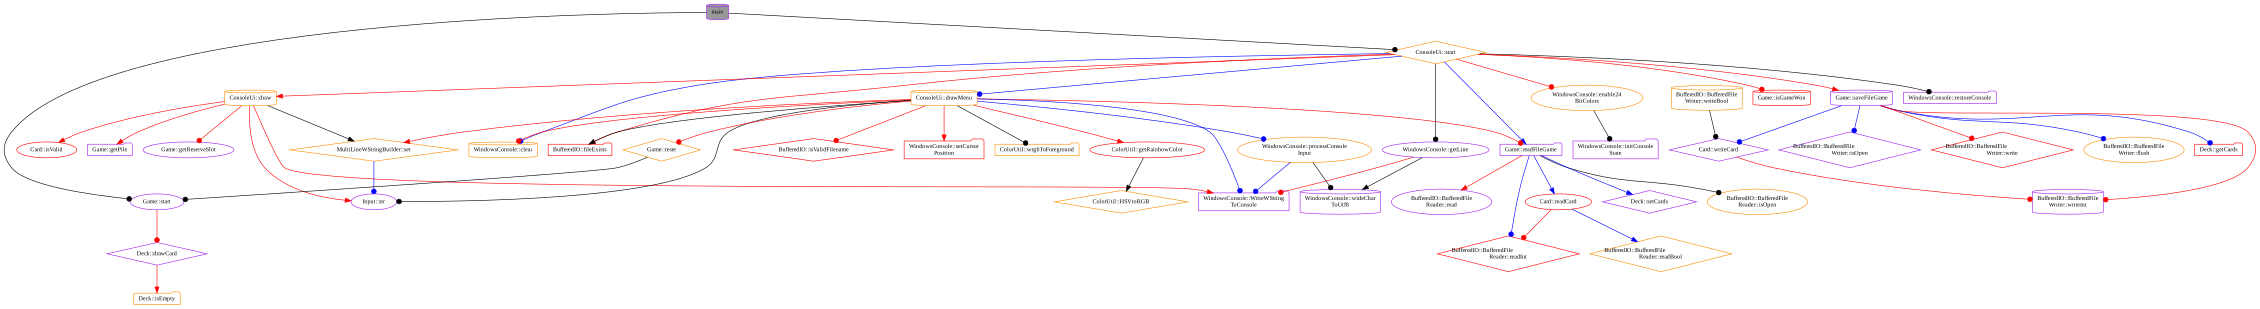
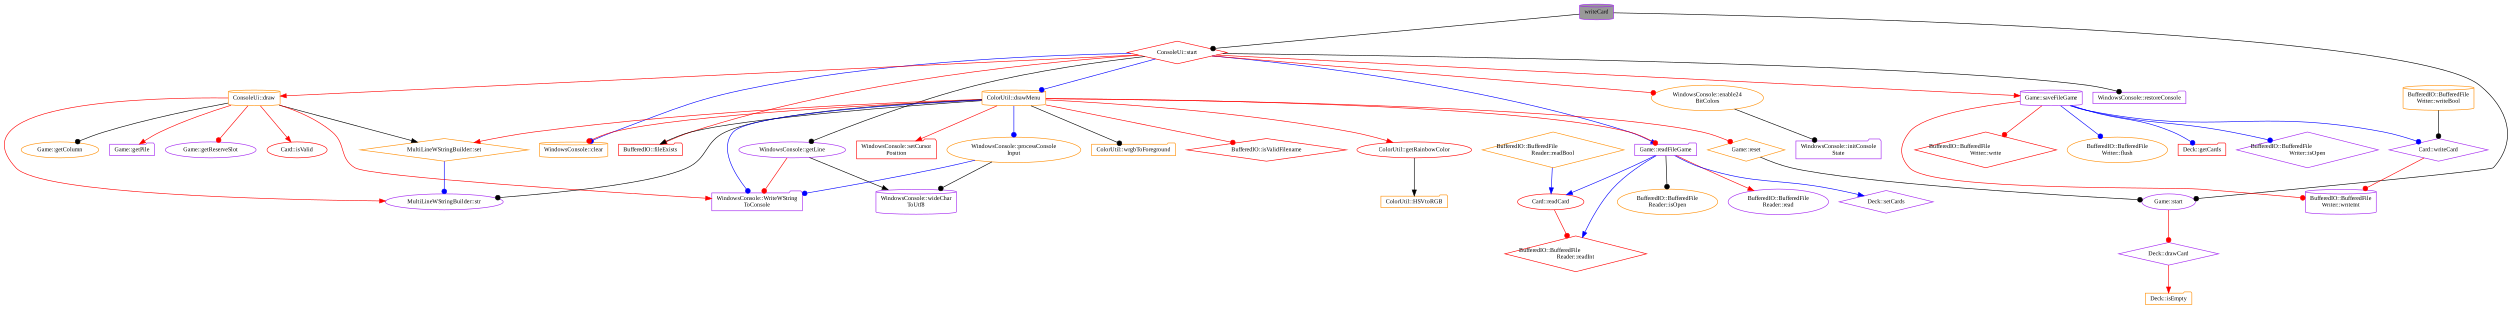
  digraph {
    fontname="Liberation Serif"
    rankdir=TB
    node [color=purple fillcolor=white fontname="Liberation Serif" fontsize=10 shape=ellipse style=filled]
    edge [arrowhead=dot color=red fontname="Liberation Serif" fontsize=10 labelfontname=Helvetica labelfontsize=10 style=solid]
-   n1 [fillcolor=grey60 fontcolor=black height=0.2 label=main shape=cylinder width=0.4]
+   n1 [fillcolor=grey60 fontcolor=black height=0.2 label=writeCard shape=cylinder width=0.4]
    n2 [height=0.2 label="Game::start" width=0.4]
-   n3 [color=darkorange height=0.2 label="ConsoleUi::start" shape=diamond width=0.4]
+   n3 [color=red height=0.2 label="ConsoleUi::start" shape=diamond width=0.4]
    n4 [height=0.2 label="Deck::drawCard" shape=diamond width=0.4]
    n5 [color=darkorange height=0.2 label="WindowsConsole::clear" shape=cylinder width=0.4]
    n6 [color=darkorange height=0.2 label="ConsoleUi::draw" shape=cylinder width=0.4]
-   n7 [color=darkorange height=0.2 label="ConsoleUi::drawMenu" shape=cylinder width=0.4]
+   n7 [color=darkorange height=0.2 label="ColorUtil::drawMenu" shape=cylinder width=0.4]
    n8 [color=red height=0.2 label="BufferedIO::fileExists" shape=folder width=0.4]
    n9 [height=0.2 label="Game::readFileGame" shape=folder width=0.4]
    n10 [color=darkorange height=0.2 label="WindowsConsole::enable24\lBitColors" width=0.4]
    n11 [height=0.2 label="WindowsConsole::getLine" width=0.4]
-   n12 [color=red height=0.2 label="Game::isGameWon" shape=cylinder width=0.4]
    n13 [height=0.2 label="WindowsConsole::restoreConsole" shape=folder width=0.4]
    n14 [height=0.2 label="Game::saveFileGame" shape=cylinder width=0.4]
    n15 [color=darkorange height=0.2 label="Deck::isEmpty" shape=folder width=0.4]
+   n16 [color=darkorange height=0.2 label="Game::getColumn" width=0.4]
    n17 [height=0.2 label="Game::getPile" shape=folder width=0.4]
    n18 [height=0.2 label="Game::getReserveSlot" width=0.4]
    n19 [color=red height=0.2 label="Card::isValid" width=0.4]
    n20 [color=darkorange height=0.2 label="MultiLineWStringBuilder::set" shape=diamond width=0.4]
-   n21 [height=0.2 label="Input::str" width=0.4]
+   n21 [height=0.2 label="MultiLineWStringBuilder::str" width=0.4]
    n22 [height=0.2 label="WindowsConsole::WriteWString\lToConsole" shape=folder width=0.4]
    n23 [color=darkorange height=0.2 label="Game::reset" shape=diamond width=0.4]
    n24 [color=red height=0.2 label="ColorUtil::getRainbowColor" width=0.4]
    n25 [color=red height=0.2 label="BufferedIO::isValidFilename" shape=diamond width=0.4]
    n26 [color=darkorange height=0.2 label="WindowsConsole::processConsole\lInput" width=0.4]
    n27 [color=red height=0.2 label="WindowsConsole::setCursor\lPosition" shape=folder width=0.4]
    n28 [color=darkorange height=0.2 label="ColorUtil::wrgbToForeground" shape=folder width=0.4]
    n29 [color=darkorange height=0.2 label="BufferedIO::BufferedFile\lReader::isOpen" width=0.4]
    n30 [height=0.2 label="BufferedIO::BufferedFile\lReader::read" width=0.4]
    n31 [color=red height=0.2 label="Card::readCard" width=0.4]
    n32 [color=red height=0.2 label="BufferedIO::BufferedFile\lReader::readInt" shape=diamond width=0.4]
    n33 [height=0.2 label="Deck::setCards" shape=diamond width=0.4]
    n34 [height=0.2 label="WindowsConsole::initConsole\lState" shape=folder width=0.4]
    n35 [height=0.2 label="WindowsConsole::wideChar\lToUtf8" shape=cylinder width=0.4]
    n36 [color=darkorange height=0.2 label="BufferedIO::BufferedFile\lWriter::flush" width=0.4]
    n37 [color=red height=0.2 label="Deck::getCards" shape=folder width=0.4]
    n38 [height=0.2 label="BufferedIO::BufferedFile\lWriter::isOpen" shape=diamond width=0.4]
    n39 [color=red height=0.2 label="BufferedIO::BufferedFile\lWriter::write" shape=diamond width=0.4]
    n40 [height=0.2 label="Card::writeCard" shape=diamond width=0.4]
    n41 [height=0.2 label="BufferedIO::BufferedFile\lWriter::writeInt" shape=cylinder width=0.4]
-   n42 [color=darkorange height=0.2 label="ColorUtil::HSVtoRGB" shape=diamond width=0.4]
+   n42 [color=darkorange height=0.2 label="ColorUtil::HSVtoRGB" shape=folder width=0.4]
    n43 [color=darkorange height=0.2 label="BufferedIO::BufferedFile\lReader::readBool" shape=diamond width=0.4]
    n44 [color=darkorange height=0.2 label="BufferedIO::BufferedFile\lWriter::writeBool" shape=cylinder width=0.4]
    n1 -> n2 [color=black]
    n1 -> n3 [color=black]
    n2 -> n4
    n3 -> n5 [color=blue]
    n3 -> n6 [arrowhead=normal]
    n3 -> n7 [color=blue]
    n3 -> n8 [arrowhead=normal]
    n3 -> n9 [arrowhead=normal color=blue]
    n3 -> n10
    n3 -> n11 [color=black]
-   n3 -> n12
    n3 -> n13 [color=black]
    n3 -> n14 [arrowhead=normal]
    n4 -> n15 [arrowhead=normal]
+   n6 -> n16 [color=black]
    n6 -> n17 [arrowhead=normal]
    n6 -> n18
    n6 -> n19 [arrowhead=normal]
    n6 -> n20 [arrowhead=normal color=black]
    n6 -> n21 [arrowhead=normal]
    n6 -> n22 [arrowhead=normal]
    n7 -> n5
    n7 -> n8 [arrowhead=normal color=black]
    n7 -> n9
    n7 -> n20 [arrowhead=normal]
    n7 -> n21 [color=black]
    n7 -> n22 [color=blue]
    n7 -> n23
    n7 -> n24 [arrowhead=normal]
    n7 -> n25
    n7 -> n26 [color=blue]
    n7 -> n27 [arrowhead=normal]
    n7 -> n28 [color=black]
    n9 -> n29 [color=black]
    n9 -> n30 [arrowhead=normal]
    n9 -> n31 [arrowhead=normal color=blue]
-   n9 -> n32 [color=blue]
+   n9 -> n32 [arrowhead=normal color=blue]
    n9 -> n33 [arrowhead=normal color=blue]
    n10 -> n34 [color=black]
    n11 -> n22
    n11 -> n35 [arrowhead=normal color=black]
    n14 -> n36 [color=blue]
    n14 -> n37 [color=blue]
    n14 -> n38 [color=blue]
    n14 -> n39
    n14 -> n40 [color=blue]
    n14 -> n41
    n20 -> n21 [color=blue]
    n23 -> n2 [color=black]
    n24 -> n42 [arrowhead=normal color=black]
    n26 -> n22 [color=blue]
    n26 -> n35 [color=black]
    n31 -> n32
-   n31 -> n43 [arrowhead=normal color=blue]
+   n43 -> n31 [arrowhead=normal color=blue]
    n40 -> n41
    n44 -> n40 [color=black]
  }
